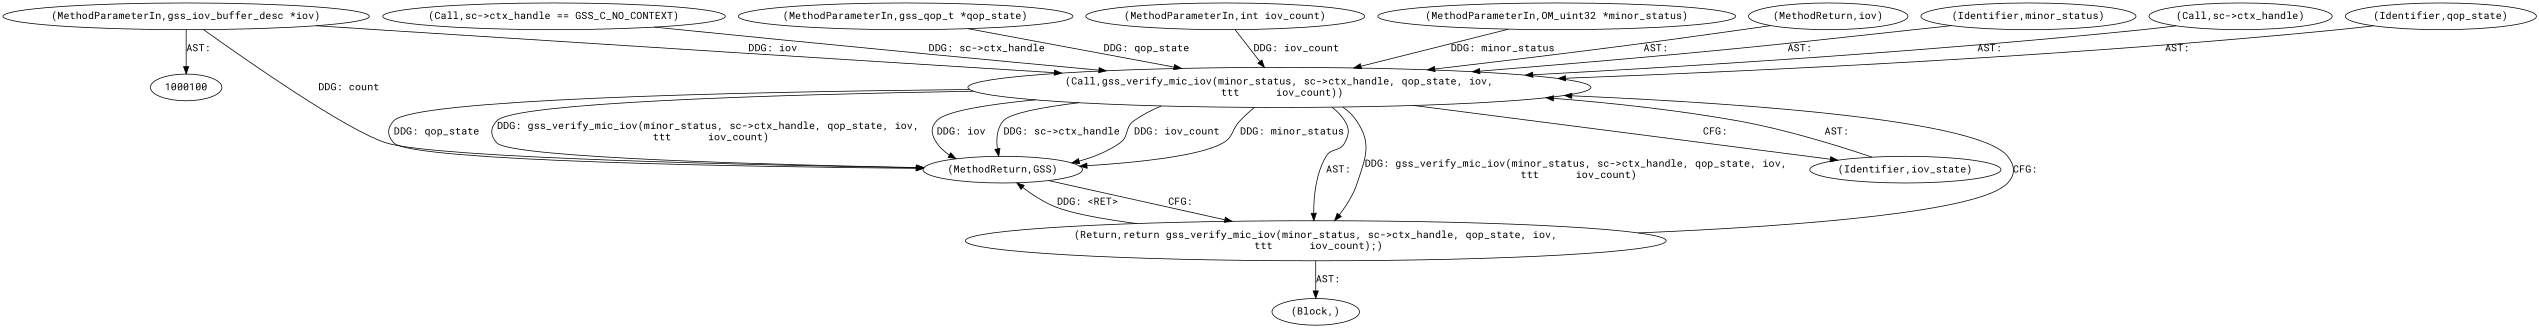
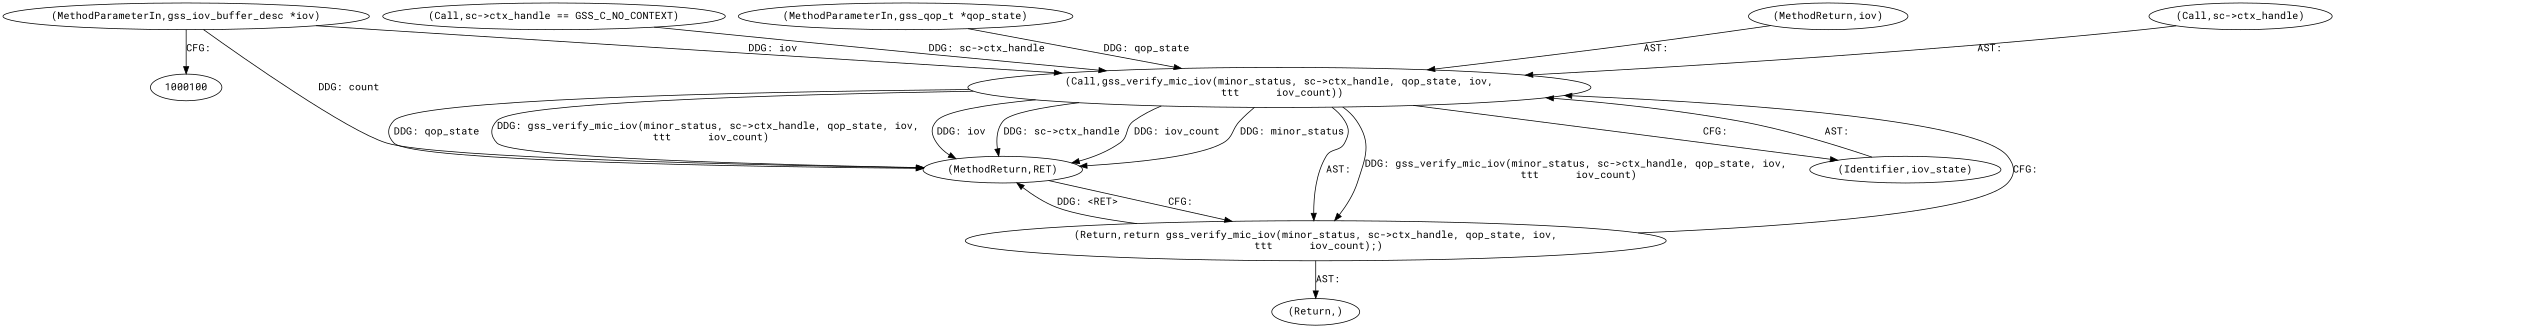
  digraph {
    fontname="Roboto Mono"
    node [fontname="Roboto Mono"]
    edge [fontname="Roboto Mono"]
    n1 [label="(MethodParameterIn,gss_iov_buffer_desc *iov)"]
    n2 [label="(Call,gss_verify_mic_iov(minor_status, sc->ctx_handle, qop_state, iov,\n \t\t\t      iov_count))"]
-   n3 [label="(MethodReturn,GSS)"]
+   n3 [label="(MethodReturn,RET)"]
    1000100
    n5 [label="(Return,return gss_verify_mic_iov(minor_status, sc->ctx_handle, qop_state, iov,\n \t\t\t      iov_count);)"]
    n6 [label="(Identifier,iov_state)"]
-   n7 [label="(Block,)"]
+   n7 [label="(Return,)"]
    n8 [label="(Call,sc->ctx_handle == GSS_C_NO_CONTEXT)"]
    n9 [label="(MethodParameterIn,gss_qop_t *qop_state)"]
-   n10 [label="(MethodParameterIn,int iov_count)"]
-   n11 [label="(MethodParameterIn,OM_uint32 *minor_status)"]
    n12 [label="(MethodReturn,iov)"]
-   n13 [label="(Identifier,minor_status)"]
    n14 [label="(Call,sc->ctx_handle)"]
-   n15 [label="(Identifier,qop_state)"]
    n1 -> n2 [label="DDG: iov"]
    n1 -> n3 [label="DDG: count"]
-   n1 -> 1000100 [label="AST: "]
+   n1 -> 1000100 [label="CFG: "]
    n2 -> n3 [label="DDG: minor_status"]
    n2 -> n3 [label="DDG: qop_state"]
    n2 -> n3 [label="DDG: gss_verify_mic_iov(minor_status, sc->ctx_handle, qop_state, iov,\n \t\t\t      iov_count)"]
    n2 -> n3 [label="DDG: iov"]
    n2 -> n3 [label="DDG: sc->ctx_handle"]
    n2 -> n3 [label="DDG: iov_count"]
    n2 -> n5 [label="AST: "]
    n2 -> n5 [label="DDG: gss_verify_mic_iov(minor_status, sc->ctx_handle, qop_state, iov,\n \t\t\t      iov_count)"]
    n2 -> n6 [label="CFG: "]
    n3 -> n5 [label="CFG: "]
    n5 -> n2 [label="CFG: "]
    n5 -> n3 [label="DDG: <RET>"]
    n5 -> n7 [label="AST: "]
    n6 -> n2 [label="AST: "]
    n8 -> n2 [label="DDG: sc->ctx_handle"]
    n9 -> n2 [label="DDG: qop_state"]
-   n10 -> n2 [label="DDG: iov_count"]
-   n11 -> n2 [label="DDG: minor_status"]
    n12 -> n2 [label="AST: "]
-   n13 -> n2 [label="AST: "]
    n14 -> n2 [label="AST: "]
-   n15 -> n2 [label="AST: "]
  }
